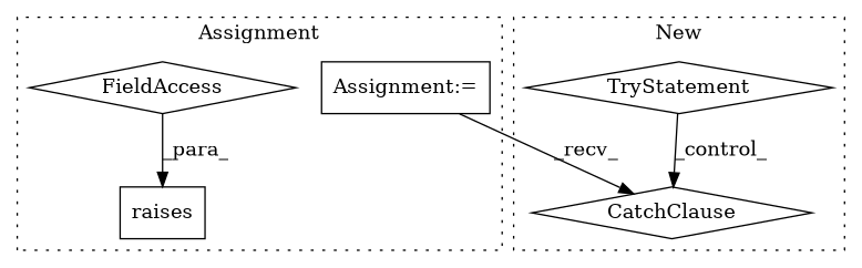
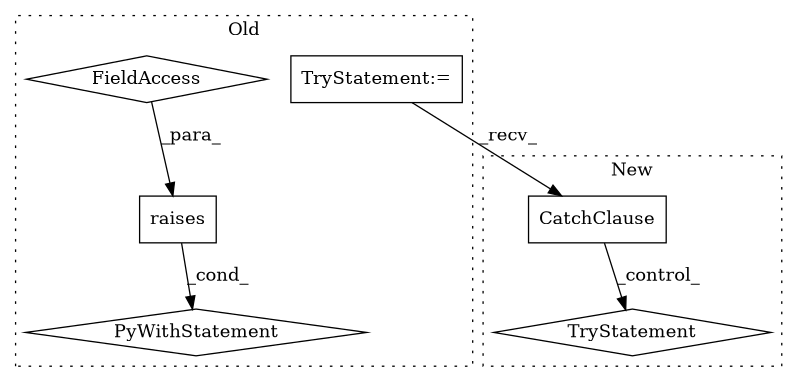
  digraph {
    node [shape=diamond]
    n1 [a=32 l="7,1" label=raises s="28263,28298" shape=box]
+   n2 [a=104 l="10,2" label=PyWithStatement s="28246,28299"]
    n3 [a=22 l=28 label=FieldAccess s=28270]
-   n4 [a=7 l=6 label="Assignment:=" s=25868 shape=box]
+   n4 [a=7 l=6 label="TryStatement:=" s=25868 shape=box]
    n5 [a=54 l=4 label=TryStatement s=27648]
-   n6 [a=12 l="11,2" label=CatchClause s="27694,27745"]
+   n6 [a=12 l="11,2" label=CatchClause s="27694,27745" shape=box]
    subgraph cluster_1 {
-     label=Assignment
+     label=Old
      style=dotted
      n1
+     n2
      n3
      n4
    }
    subgraph cluster_2 {
      label=New
      style=dotted
      n5
      n6
    }
+   n1 -> n2 [label=_cond_]
    n3 -> n1 [label=_para_]
    n4 -> n6 [label=_recv_]
-   n5 -> n6 [label=_control_]
+   n6 -> n5 [label=_control_]
  }
